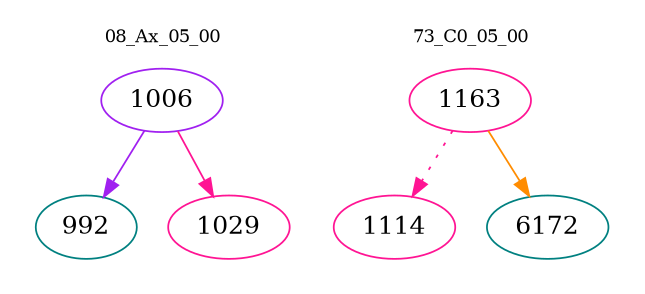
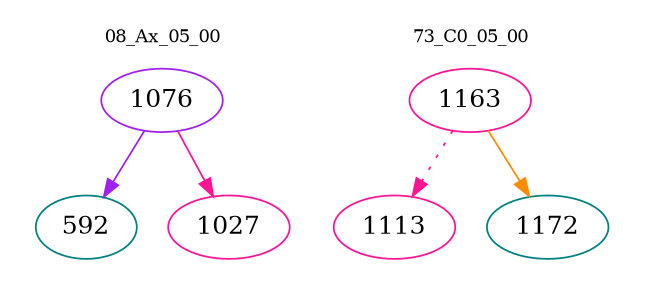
  digraph {
    node [color=deeppink]
    edge [color=deeppink style=solid]
-   n1 [color=purple label=1006]
-   n2 [color=teal label=992]
-   n3 [label=1029]
+   n1 [color=purple label=1076]
+   n2 [color=teal label=592]
+   n3 [label=1027]
    n4 [label=1163]
-   n5 [label=1114]
-   n6 [color=teal label=6172]
+   n5 [label=1113]
+   n6 [color=teal label=1172]
    subgraph cluster_1 {
      color=white
      fontsize=10
      label="08_Ax_05_00"
      n1
      n2
      n3
    }
    subgraph cluster_2 {
      color=white
      fontsize=10
      label="73_C0_05_00"
      n4
      n5
      n6
    }
    n1 -> n2 [color=purple]
    n1 -> n3
    n4 -> n5 [style=dotted]
    n4 -> n6 [color=darkorange]
  }
